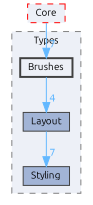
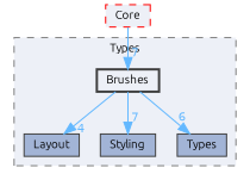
  digraph {
    compound=true
    fontname=Ubuntu
    node [color=grey25 fillcolor="#a2b4d6" fontname=Ubuntu fontsize=10 shape=box style=filled]
    edge [color=steelblue1 fontcolor=steelblue1 fontname=Ubuntu fontsize=10 headlabel=7 labeldistance=1.5 labelfontname=Helvetica labelfontsize=10]
    n1 [height=0.2 label=Layout width=0.4]
    n2 [height=0.2 label=Styling width=0.4]
+   n3 [height=0.2 label=Types width=0.4]
    n4 [fillcolor="#edf0f7" height=0.2 label=Brushes style="filled,bold" width=0.4]
    n5 [color=red fillcolor="#edf0f7" height=0.2 label=Core style="filled,dashed" width=0.4]
    subgraph cluster_1 {
      bgcolor="#edf0f7"
      fontsize=10
      label=Types
      pencolor=grey50
      style="filled,dashed"
      n1
      n2
+     n3
      n4
    }
    n4 -> n1 [headlabel=4]
-   n1 -> n2
+   n4 -> n2
+   n4 -> n3 [headlabel=6]
    n5 -> n4
  }
